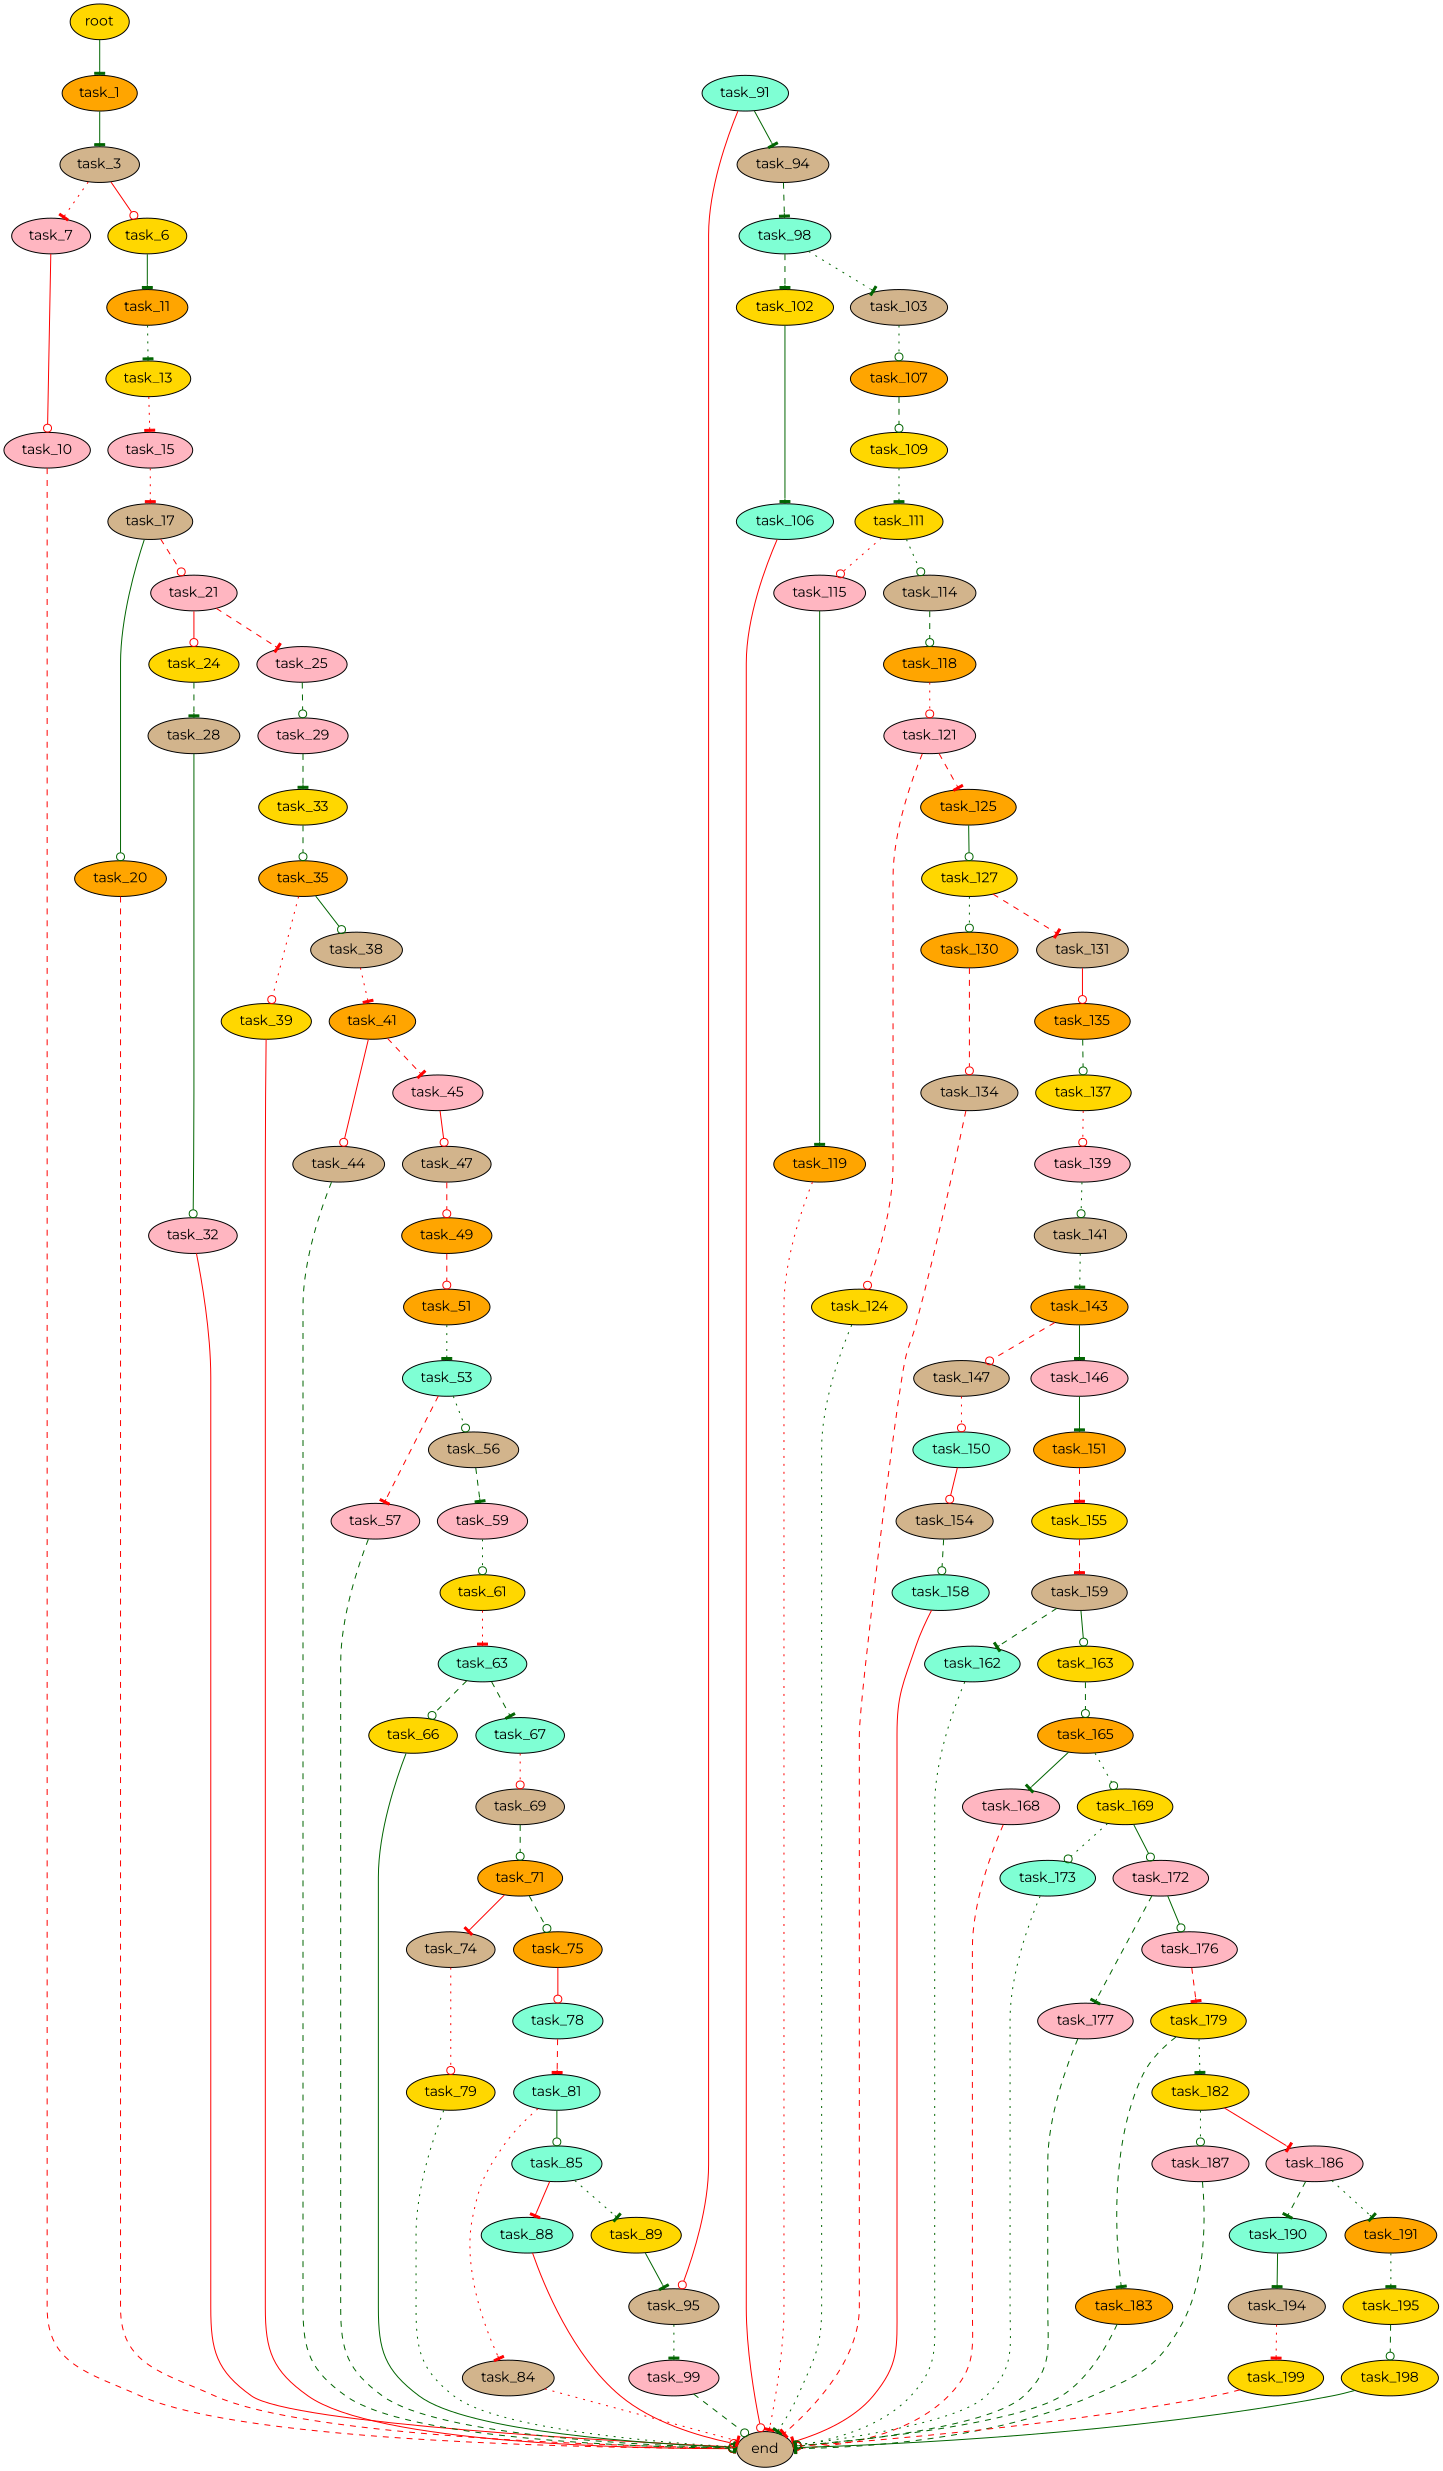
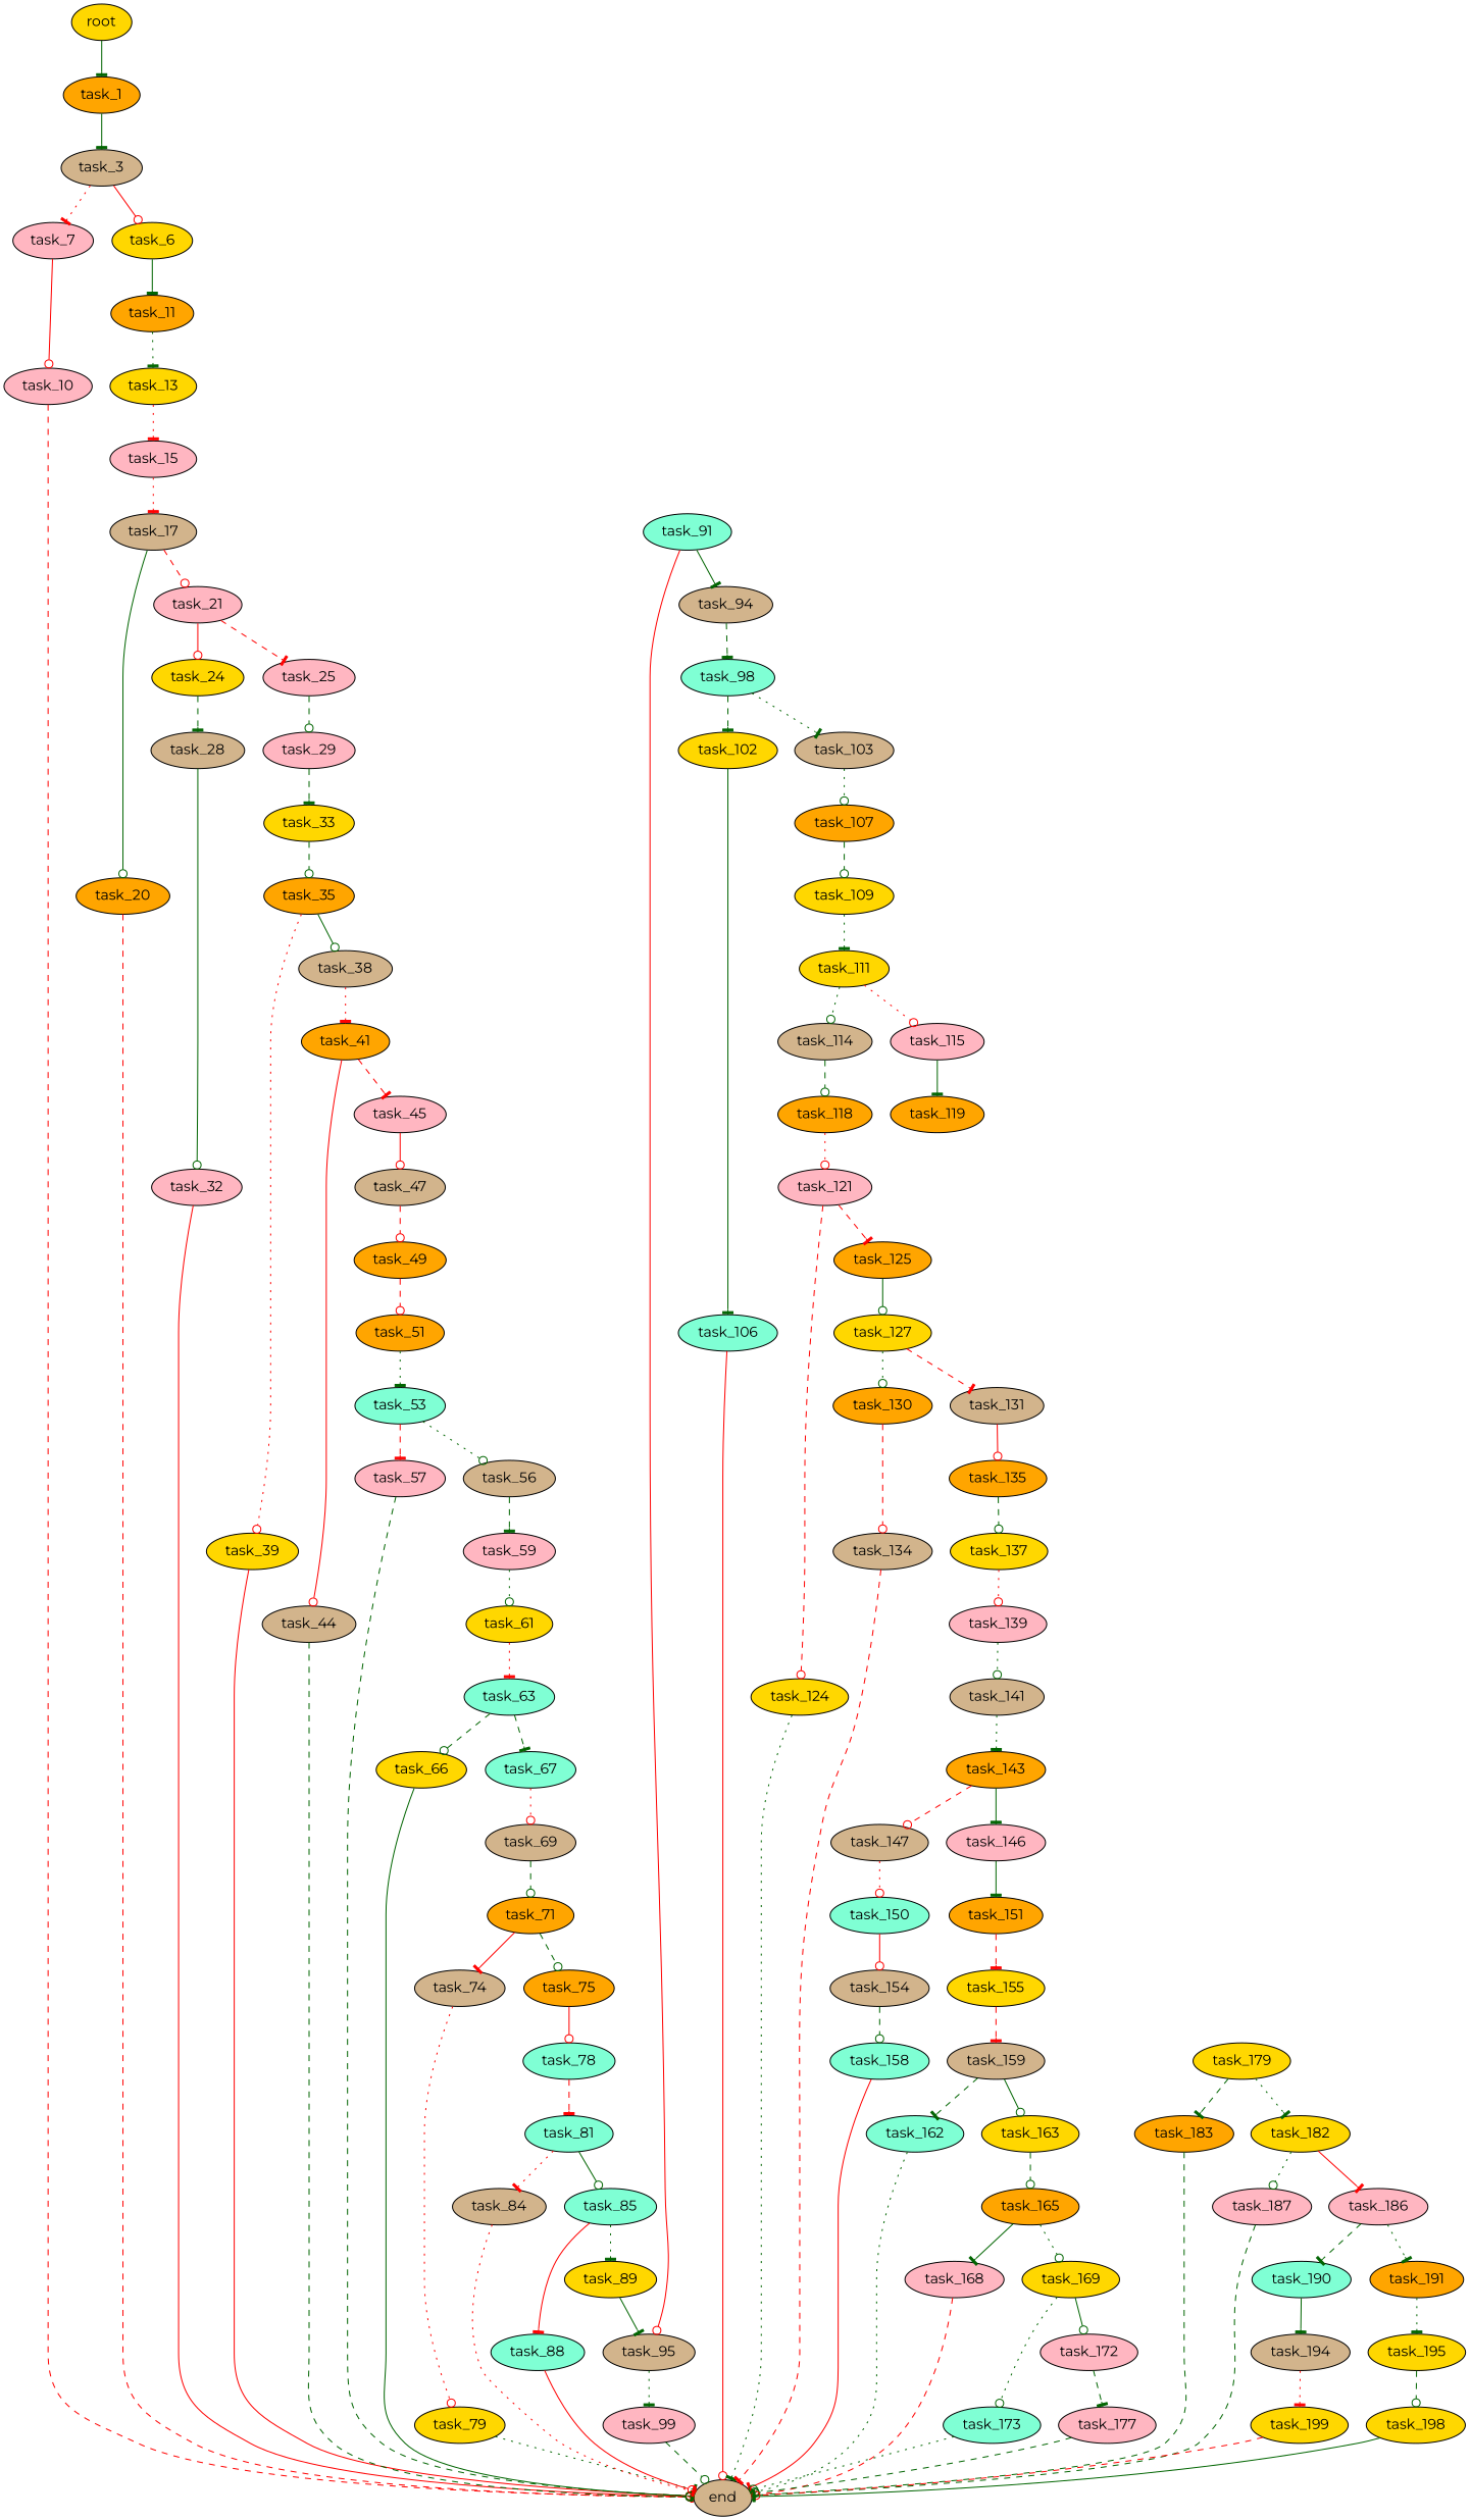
  digraph {
    fontname=Montserrat
    node [fillcolor=gold fontname=Montserrat style=filled]
    edge [arrowhead=tee color=darkgreen fontname=Montserrat style=dashed]
    task_1 [fillcolor=orange]
    root
    task_3 [fillcolor=tan]
    task_6
    task_7 [fillcolor=lightpink]
    task_11 [fillcolor=orange]
    task_10 [fillcolor=lightpink]
    task_13
    end [fillcolor=tan]
    task_15 [fillcolor=lightpink]
    task_17 [fillcolor=tan]
    task_20 [fillcolor=orange]
    task_21 [fillcolor=lightpink]
    task_24
    task_25 [fillcolor=lightpink]
    task_28 [fillcolor=tan]
    task_29 [fillcolor=lightpink]
    task_32 [fillcolor=lightpink]
    task_33
    task_35 [fillcolor=orange]
    task_38 [fillcolor=tan]
    task_39
    task_41 [fillcolor=orange]
    task_44 [fillcolor=tan]
    task_45 [fillcolor=lightpink]
    task_47 [fillcolor=tan]
    task_49 [fillcolor=orange]
    task_51 [fillcolor=orange]
    task_53 [fillcolor=aquamarine]
    task_56 [fillcolor=tan]
    task_57 [fillcolor=lightpink]
    task_59 [fillcolor=lightpink]
    task_61
    task_63 [fillcolor=aquamarine]
    task_66
    task_67 [fillcolor=aquamarine]
    task_69 [fillcolor=tan]
    task_71 [fillcolor=orange]
    task_74 [fillcolor=tan]
    task_75 [fillcolor=orange]
    task_79
    task_78 [fillcolor=aquamarine]
    task_81 [fillcolor=aquamarine]
    task_84 [fillcolor=tan]
    task_85 [fillcolor=aquamarine]
    task_88 [fillcolor=aquamarine]
    task_89
    task_95 [fillcolor=tan]
    task_91 [fillcolor=aquamarine]
    task_94 [fillcolor=tan]
    task_98 [fillcolor=aquamarine]
    task_99 [fillcolor=lightpink]
    task_102
    task_103 [fillcolor=tan]
    task_106 [fillcolor=aquamarine]
    task_107 [fillcolor=orange]
    task_109
    task_111
    task_114 [fillcolor=tan]
    task_115 [fillcolor=lightpink]
    task_118 [fillcolor=orange]
    task_119 [fillcolor=orange]
    task_121 [fillcolor=lightpink]
    task_124
    task_125 [fillcolor=orange]
    task_127
    task_130 [fillcolor=orange]
    task_131 [fillcolor=tan]
    task_134 [fillcolor=tan]
    task_135 [fillcolor=orange]
    task_137
    task_139 [fillcolor=lightpink]
    task_141 [fillcolor=tan]
    task_143 [fillcolor=orange]
    task_146 [fillcolor=lightpink]
    task_147 [fillcolor=tan]
    task_151 [fillcolor=orange]
    task_150 [fillcolor=aquamarine]
    task_155
    task_154 [fillcolor=tan]
    task_159 [fillcolor=tan]
    task_158 [fillcolor=aquamarine]
    task_162 [fillcolor=aquamarine]
    task_163
    task_165 [fillcolor=orange]
    task_168 [fillcolor=lightpink]
    task_169
    task_172 [fillcolor=lightpink]
    task_173 [fillcolor=aquamarine]
-   task_176 [fillcolor=lightpink]
    task_177 [fillcolor=lightpink]
    task_179
    task_182
    task_183 [fillcolor=orange]
    task_186 [fillcolor=lightpink]
    task_187 [fillcolor=lightpink]
    task_190 [fillcolor=aquamarine]
    task_191 [fillcolor=orange]
    task_194 [fillcolor=tan]
    task_195
    task_199
    task_198
    task_1 -> task_3 [style=solid]
    root -> task_1 [style=solid]
    task_3 -> task_6 [arrowhead=odot color=red style=solid]
    task_3 -> task_7 [color=red style=dotted]
    task_6 -> task_11 [style=solid]
    task_7 -> task_10 [arrowhead=odot color=red style=solid]
    task_11 -> task_13 [style=dotted]
    task_10 -> end [arrowhead=odot color=red]
    task_13 -> task_15 [color=red style=dotted]
    task_15 -> task_17 [color=red style=dotted]
    task_17 -> task_20 [arrowhead=odot style=solid]
    task_17 -> task_21 [arrowhead=odot color=red]
    task_20 -> end [color=red]
    task_21 -> task_24 [arrowhead=odot color=red style=solid]
    task_21 -> task_25 [color=red]
    task_24 -> task_28
    task_25 -> task_29 [arrowhead=odot]
    task_28 -> task_32 [arrowhead=odot style=solid]
    task_29 -> task_33
    task_32 -> end [color=red style=solid]
    task_33 -> task_35 [arrowhead=odot]
    task_35 -> task_38 [arrowhead=odot style=solid]
    task_35 -> task_39 [arrowhead=odot color=red style=dotted]
    task_38 -> task_41 [color=red style=dotted]
    task_39 -> end [arrowhead=odot color=red style=solid]
    task_41 -> task_44 [arrowhead=odot color=red style=solid]
    task_41 -> task_45 [color=red]
    task_44 -> end [arrowhead=odot]
    task_45 -> task_47 [arrowhead=odot color=red style=solid]
    task_47 -> task_49 [arrowhead=odot color=red]
    task_49 -> task_51 [arrowhead=odot color=red]
    task_51 -> task_53 [style=dotted]
    task_53 -> task_56 [arrowhead=odot style=dotted]
    task_53 -> task_57 [color=red]
    task_56 -> task_59
    task_57 -> end
    task_59 -> task_61 [arrowhead=odot style=dotted]
    task_61 -> task_63 [color=red style=dotted]
    task_63 -> task_66 [arrowhead=odot]
    task_63 -> task_67
    task_66 -> end [arrowhead=odot style=solid]
    task_67 -> task_69 [arrowhead=odot color=red style=dotted]
    task_69 -> task_71 [arrowhead=odot]
    task_71 -> task_74 [color=red style=solid]
    task_71 -> task_75 [arrowhead=odot]
    task_74 -> task_79 [arrowhead=odot color=red style=dotted]
    task_75 -> task_78 [arrowhead=odot color=red style=solid]
    task_79 -> end [style=dotted]
    task_78 -> task_81 [color=red]
    task_81 -> task_84 [color=red style=dotted]
    task_81 -> task_85 [arrowhead=odot style=solid]
    task_84 -> end [color=red style=dotted]
    task_85 -> task_88 [color=red style=solid]
    task_85 -> task_89 [style=dotted]
    task_88 -> end [arrowhead=odot color=red style=solid]
    task_89 -> task_95 [style=solid]
    task_95 -> task_99 [style=dotted]
    task_91 -> task_95 [arrowhead=odot color=red style=solid]
    task_91 -> task_94 [style=solid]
    task_94 -> task_98
    task_98 -> task_102
    task_98 -> task_103 [style=dotted]
    task_99 -> end [arrowhead=odot]
    task_102 -> task_106 [style=solid]
    task_103 -> task_107 [arrowhead=odot style=dotted]
    task_106 -> end [arrowhead=odot color=red style=solid]
    task_107 -> task_109 [arrowhead=odot]
    task_109 -> task_111 [style=dotted]
    task_111 -> task_114 [arrowhead=odot style=dotted]
    task_111 -> task_115 [arrowhead=odot color=red style=dotted]
    task_114 -> task_118 [arrowhead=odot]
    task_115 -> task_119 [style=solid]
    task_118 -> task_121 [arrowhead=odot color=red style=dotted]
-   task_119 -> end [color=red style=dotted]
    task_121 -> task_124 [arrowhead=odot color=red]
    task_121 -> task_125 [color=red]
    task_124 -> end [style=dotted]
    task_125 -> task_127 [arrowhead=odot style=solid]
    task_127 -> task_130 [arrowhead=odot style=dotted]
    task_127 -> task_131 [color=red]
    task_130 -> task_134 [arrowhead=odot color=red]
    task_131 -> task_135 [arrowhead=odot color=red style=solid]
    task_134 -> end [color=red]
    task_135 -> task_137 [arrowhead=odot]
    task_137 -> task_139 [arrowhead=odot color=red style=dotted]
    task_139 -> task_141 [arrowhead=odot style=dotted]
    task_141 -> task_143 [style=dotted]
    task_143 -> task_146 [style=solid]
    task_143 -> task_147 [arrowhead=odot color=red]
    task_146 -> task_151 [style=solid]
    task_147 -> task_150 [arrowhead=odot color=red style=dotted]
    task_151 -> task_155 [color=red]
    task_150 -> task_154 [arrowhead=odot color=red style=solid]
    task_155 -> task_159 [color=red]
    task_154 -> task_158 [arrowhead=odot]
    task_159 -> task_162
    task_159 -> task_163 [arrowhead=odot style=solid]
    task_158 -> end [color=red style=solid]
    task_162 -> end [arrowhead=odot style=dotted]
    task_163 -> task_165 [arrowhead=odot]
    task_165 -> task_168 [style=solid]
    task_165 -> task_169 [arrowhead=odot style=dotted]
    task_168 -> end [color=red]
    task_169 -> task_172 [arrowhead=odot style=solid]
    task_169 -> task_173 [arrowhead=odot style=dotted]
-   task_172 -> task_176 [arrowhead=odot style=solid]
    task_172 -> task_177
    task_173 -> end [arrowhead=odot style=dotted]
-   task_176 -> task_179 [color=red]
    task_177 -> end [arrowhead=odot]
    task_179 -> task_182 [style=dotted]
    task_179 -> task_183
    task_182 -> task_186 [color=red style=solid]
    task_182 -> task_187 [arrowhead=odot style=dotted]
    task_183 -> end
    task_186 -> task_190
    task_186 -> task_191 [style=dotted]
    task_187 -> end
    task_190 -> task_194 [style=solid]
    task_191 -> task_195 [style=dotted]
    task_194 -> task_199 [color=red style=dotted]
    task_195 -> task_198 [arrowhead=odot]
    task_199 -> end [arrowhead=odot color=red]
    task_198 -> end [style=solid]
  }
